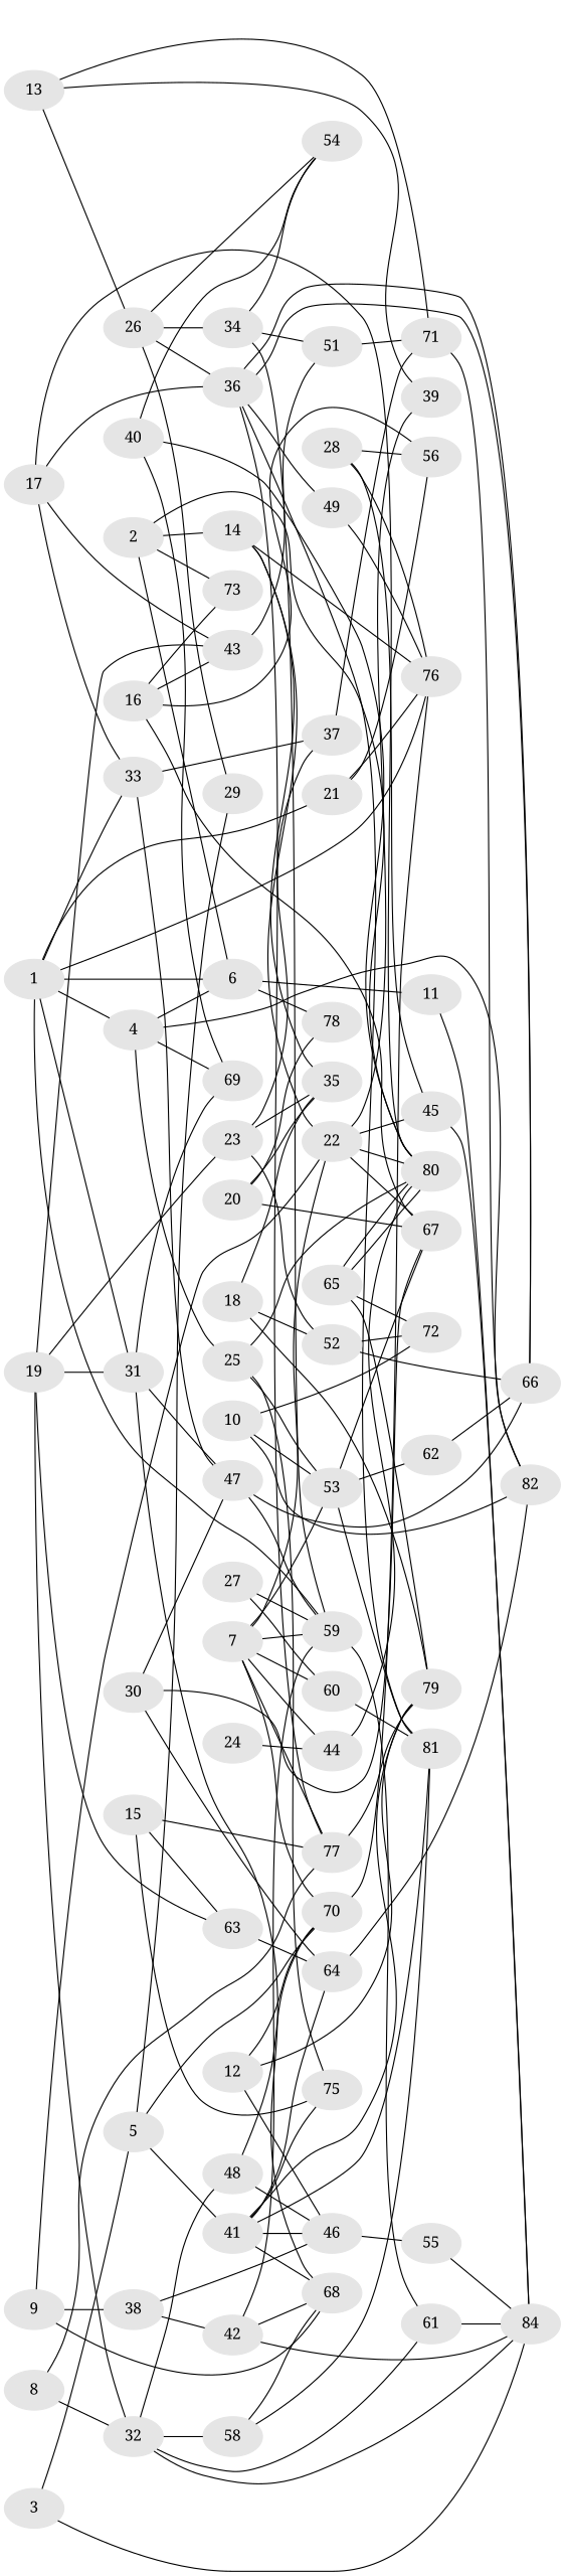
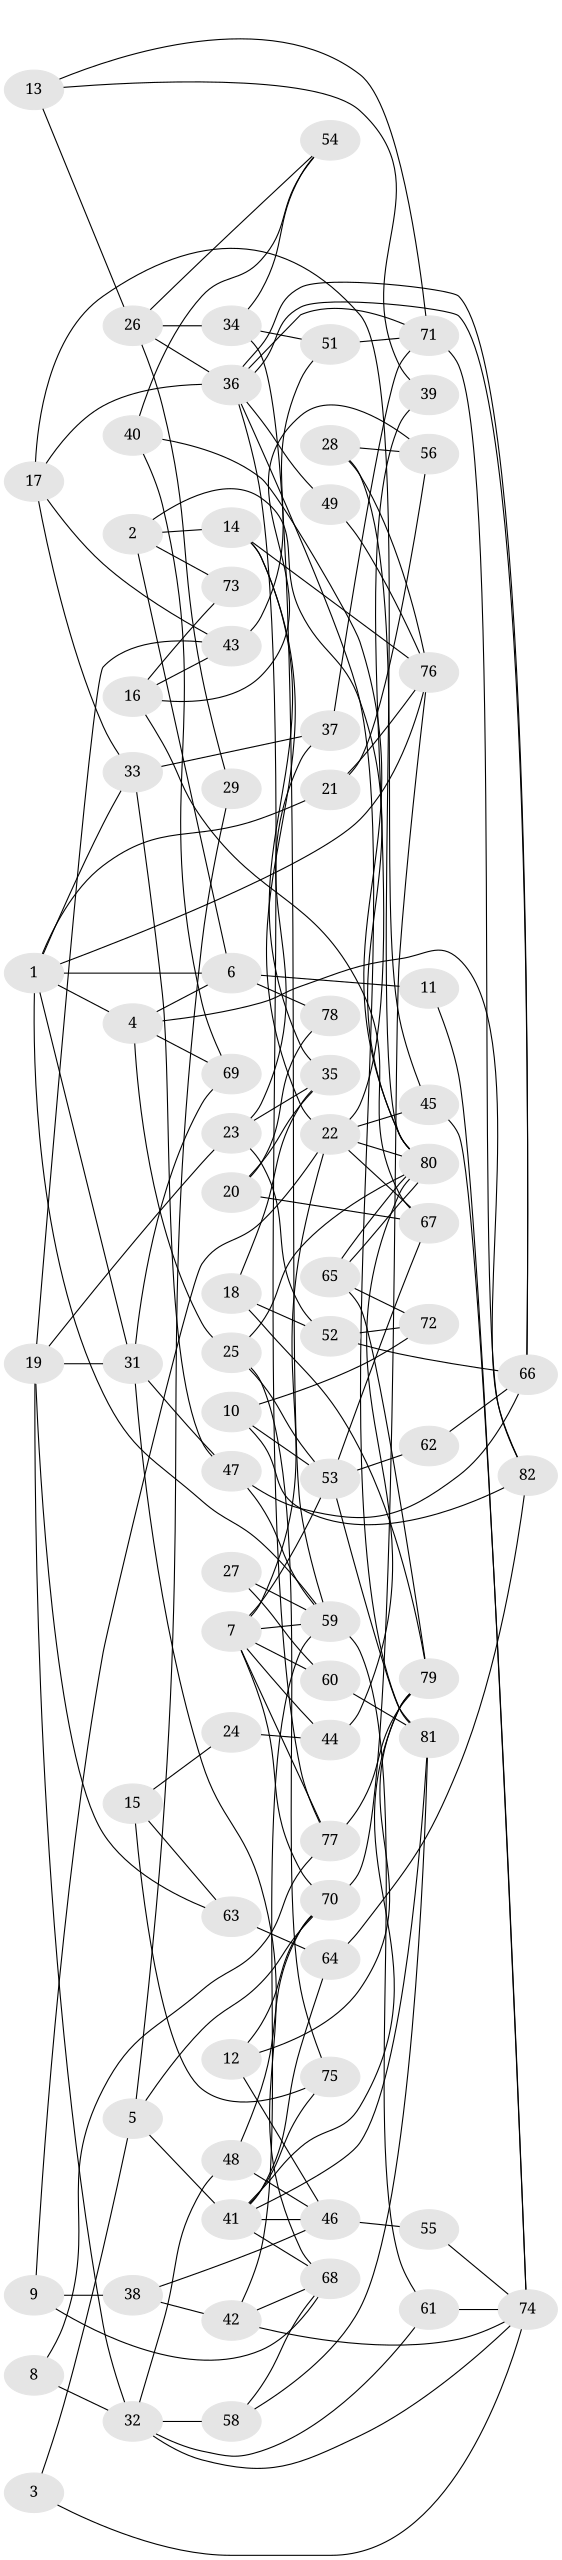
  graph {
    fontname="Noto Serif"
    rankdir=LR
    node [color=gray90 fontname="Noto Serif" style=filled]
    edge [fontname="Noto Serif"]
    1
    4
    6
    21
    31
    33
    59
    76
    25
    69
    82
    11
    78
    56
    68
    47
    37
    61
    2
    14
    73
    80
    22
    35
    46
    55
    3
    5
-   74 [label=84]
+   74
    29
    41
    70
    53
    75
    79
    64
    81
    7
    44
    60
    77
    39
    67
    45
    62
    8
    32
    48
    58
    9
    38
    42
    10
    72
    12
    13
    26
    71
    36
    34
    54
    15
    24
    63
    16
    43
    51
    17
    49
    66
    18
    52
    19
    23
    20
    27
    28
-   30
    40
    65
    1 -- 4
    1 -- 6
    1 -- 21
    1 -- 31
    1 -- 33
    1 -- 59
    1 -- 76
    4 -- 6
    4 -- 25
    4 -- 69
    4 -- 82
    6 -- 11
    6 -- 78
    21 -- 76
    21 -- 56
    31 -- 69
    31 -- 68
    31 -- 47
    33 -- 47
    33 -- 37
    59 -- 61
    25 -- 80
    25 -- 53
    25 -- 75
    11 -- 74
    47 -- 59
    47 -- 66
    37 -- 71
    61 -- 74
    2 -- 6
    2 -- 14
    2 -- 73
    2 -- 80
    14 -- 76
    14 -- 22
    14 -- 35
    22 -- 80
    22 -- 39
    22 -- 67
    22 -- 45
    46 -- 55
    55 -- 74
    3 -- 5
    3 -- 74
    5 -- 29
    5 -- 41
    5 -- 70
    41 -- 68
    41 -- 46
    41 -- 75
    41 -- 79
    41 -- 64
    41 -- 81
    70 -- 76
    53 -- 81
    53 -- 67
    53 -- 62
    64 -- 82
    7 -- 59
    7 -- 22
    7 -- 70
    7 -- 53
    7 -- 44
    7 -- 60
    7 -- 77
    44 -- 80
    60 -- 81
    77 -- 79
    45 -- 74
    62 -- 66
    8 -- 77
    8 -- 32
    32 -- 61
    32 -- 74
    32 -- 48
    32 -- 58
    48 -- 46
    48 -- 70
    58 -- 68
    58 -- 81
    9 -- 68
    9 -- 22
    9 -- 38
    38 -- 46
    38 -- 42
    42 -- 59
    42 -- 68
    42 -- 74
    10 -- 82
    10 -- 53
    10 -- 72
    12 -- 46
    12 -- 70
    12 -- 79
    13 -- 39
    13 -- 26
    13 -- 71
    26 -- 29
    26 -- 36
    26 -- 34
    26 -- 54
    71 -- 82
    36 -- 81
    36 -- 77
+   36 -- 71
    36 -- 49
    36 -- 66
    36 -- 66
    34 -- 59
    34 -- 54
    34 -- 51
    15 -- 75
-   15 -- 77
+   15 -- 24
    15 -- 63
    24 -- 44
    63 -- 64
    16 -- 56
    16 -- 73
    16 -- 67
    16 -- 43
    43 -- 51
    51 -- 71
    17 -- 33
    17 -- 80
    17 -- 36
    17 -- 43
    49 -- 76
    18 -- 35
    18 -- 79
    18 -- 52
    52 -- 72
    52 -- 66
    19 -- 31
    19 -- 32
    19 -- 63
    19 -- 43
    19 -- 23
    23 -- 37
    23 -- 35
    23 -- 52
    20 -- 78
    20 -- 35
    20 -- 67
    27 -- 59
    27 -- 60
    28 -- 76
    28 -- 56
    28 -- 45
-   30 -- 47
-   30 -- 64
-   30 -- 67
    40 -- 69
    40 -- 80
    40 -- 54
    65 -- 80
    65 -- 80
    65 -- 79
    65 -- 72
  }
